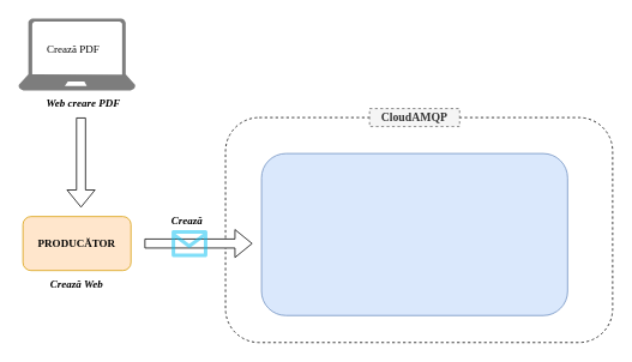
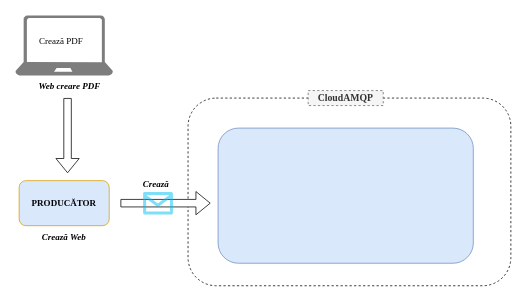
  <mxCell id="0" />
  <mxCell id="1" parent="0" />
  <mxCell id="2" value="" style="shadow=0;dashed=0;html=1;strokeColor=none;labelPosition=center;verticalLabelPosition=bottom;verticalAlign=top;align=center;shape=mxgraph.azure.laptop;fillColor=#7D7D7D;" vertex="1" parent="1"><mxGeometry x="20" y="20" width="130" height="80" as="geometry" /></mxCell>
  <mxCell id="3" value="&lt;font face=&quot;Verdana&quot;&gt;Crează PDF&lt;/font&gt;" style="text;html=1;resizable=0;points=[];autosize=1;align=left;verticalAlign=top;spacingTop=-4;rounded=0;" vertex="1" parent="1"><mxGeometry x="50" y="45" width="80" height="20" as="geometry" /></mxCell>
  <mxCell id="4" value="" style="shape=image;html=1;verticalAlign=top;verticalLabelPosition=bottom;labelBackgroundColor=#ffffff;imageAspect=0;aspect=fixed;image=https://cdn2.iconfinder.com/data/icons/font-awesome/1792/hand-pointer-o-128.png;rounded=0;rotation=-15;" vertex="1" parent="1"><mxGeometry x="105" y="60" width="25" height="25" as="geometry" /></mxCell>
- <mxCell id="5" value="&lt;b&gt;&lt;font face=&quot;Verdana&quot;&gt;PRODUCĂTOR&lt;/font&gt;&lt;/b&gt;" style="rounded=1;whiteSpace=wrap;html=1;fillColor=#ffe6cc;strokeColor=#d79b00;" vertex="1" parent="1"><mxGeometry x="25" y="240" width="120" height="60" as="geometry" /></mxCell>
+ <mxCell id="5" value="&lt;b&gt;&lt;font face=&quot;Verdana&quot;&gt;PRODUCĂTOR&lt;/font&gt;&lt;/b&gt;" style="rounded=1;whiteSpace=wrap;html=1;fillColor=#dae8fc;strokeColor=#d79b00;" vertex="1" parent="1"><mxGeometry x="25" y="240" width="120" height="60" as="geometry" /></mxCell>
  <mxCell id="6" value="" style="shape=flexArrow;endArrow=classic;html=1;" edge="1" parent="1"><mxGeometry width="50" height="50" relative="1" as="geometry"><mxPoint x="89.5" y="130" as="sourcePoint" /><mxPoint x="89.5" y="230" as="targetPoint" /></mxGeometry></mxCell>
  <mxCell id="7" value="&lt;i&gt;&lt;b&gt;&lt;font face=&quot;Verdana&quot;&gt;Web creare PDF&lt;/font&gt;&lt;/b&gt;&lt;/i&gt;" style="text;html=1;strokeColor=none;fillColor=none;align=center;verticalAlign=middle;whiteSpace=wrap;rounded=0;" vertex="1" parent="1"><mxGeometry x="25" y="100" width="135" height="30" as="geometry" /></mxCell>
  <mxCell id="8" value="&lt;b&gt;&lt;i&gt;&lt;font face=&quot;Verdana&quot;&gt;Crează Web&lt;/font&gt;&lt;/i&gt;&lt;/b&gt;" style="text;html=1;strokeColor=none;fillColor=none;align=center;verticalAlign=middle;whiteSpace=wrap;rounded=0;" vertex="1" parent="1"><mxGeometry x="25" y="300" width="120" height="30" as="geometry" /></mxCell>
  <mxCell id="9" value="" style="rounded=1;whiteSpace=wrap;html=1;dashed=1;" vertex="1" parent="1"><mxGeometry x="250" y="130" width="430" height="250" as="geometry" /></mxCell>
  <mxCell id="10" value="" style="rounded=1;whiteSpace=wrap;html=1;fillColor=#dae8fc;strokeColor=#6c8ebf;" vertex="1" parent="1"><mxGeometry x="290" y="170" width="340" height="180" as="geometry" /></mxCell>
  <mxCell id="11" value="&lt;b&gt;&lt;font style=&quot;font-size: 13px&quot; face=&quot;Verdana&quot;&gt;CloudAMQP&lt;/font&gt;&lt;/b&gt;" style="text;html=1;align=center;verticalAlign=middle;whiteSpace=wrap;rounded=0;dashed=1;fillColor=#f5f5f5;strokeColor=#666666;fontColor=#333333;" vertex="1" parent="1"><mxGeometry x="410" y="120" width="100" height="20" as="geometry" /></mxCell>
  <mxCell id="12" value="" style="shape=flexArrow;endArrow=classic;html=1;fillColor=#ffffff;" edge="1" parent="1"><mxGeometry width="50" height="50" relative="1" as="geometry"><mxPoint x="160" y="270" as="sourcePoint" /><mxPoint x="280" y="270" as="targetPoint" /></mxGeometry></mxCell>
  <mxCell id="13" value="" style="verticalLabelPosition=bottom;html=1;verticalAlign=top;align=center;strokeColor=none;fillColor=#00BEF2;shape=mxgraph.azure.message;rounded=0;dashed=1;" vertex="1" parent="1"><mxGeometry x="190" y="255" width="40" height="30" as="geometry" /></mxCell>
  <mxCell id="14" value="&lt;i&gt;&lt;b&gt;&lt;font face=&quot;Verdana&quot;&gt;Crează&lt;/font&gt;&lt;/b&gt;&lt;/i&gt;" style="text;html=1;strokeColor=none;fillColor=none;align=center;verticalAlign=middle;whiteSpace=wrap;rounded=0;" vertex="1" parent="1"><mxGeometry x="140" y="230" width="135" height="30" as="geometry" /></mxCell>
